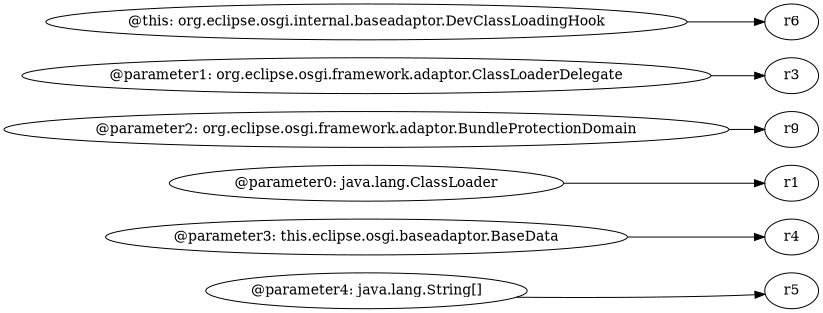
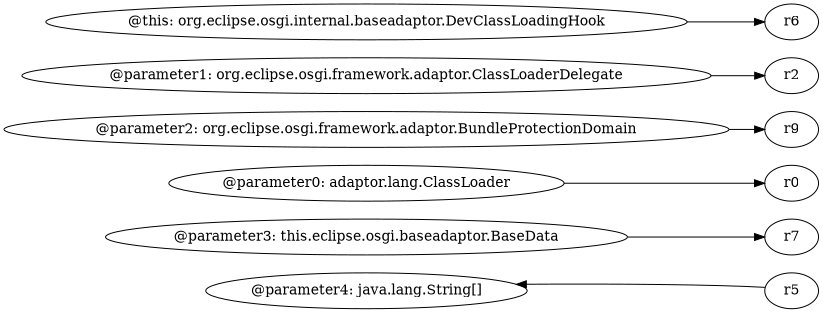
  digraph {
    rankdir=LR
    n1 [label="@parameter4: java.lang.String[]"]
    n2 [label=r5]
    n3 [label="@parameter3: this.eclipse.osgi.baseadaptor.BaseData"]
-   n4 [label=r4]
-   n5 [label="@parameter0: java.lang.ClassLoader"]
-   n6 [label=r1]
+   n4 [label=r7]
+   n5 [label="@parameter0: adaptor.lang.ClassLoader"]
+   n6 [label=r0]
    n7 [label="@parameter2: org.eclipse.osgi.framework.adaptor.BundleProtectionDomain"]
    n8 [label=r9]
    n9 [label="@parameter1: org.eclipse.osgi.framework.adaptor.ClassLoaderDelegate"]
-   n10 [label=r3]
+   n10 [label=r2]
    n11 [label="@this: org.eclipse.osgi.internal.baseadaptor.DevClassLoadingHook"]
    n12 [label=r6]
-   n1 -> n2
+   n2 -> n1
    n3 -> n4
    n5 -> n6
    n7 -> n8
    n9 -> n10
    n11 -> n12
  }
